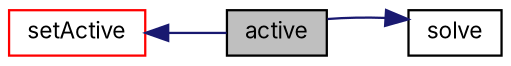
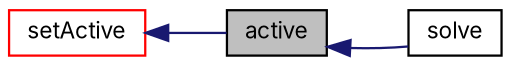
  digraph {
    fontname=Inter
    rankdir=LR
    node [color=black fontname=Inter fontsize=10 shape=record]
    edge [color=midnightblue dir=back fontname=Inter fontsize=10 labelfontname=Helvetica labelfontsize=10 style=solid]
    n1 [fillcolor=grey75 fontcolor=black height=0.2 label=active style=filled width=0.4]
    n2 [height=0.2 label=solve width=0.4]
    n3 [color=red height=0.2 label=setActive width=0.4]
-   n2 -> n1
+   n1 -> n2
    n3 -> n1
  }
